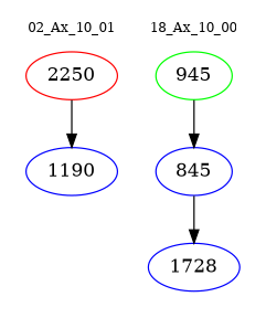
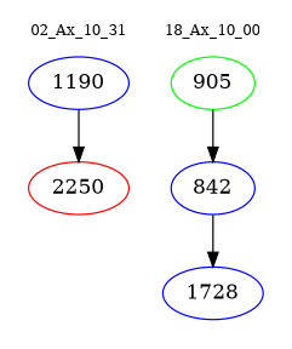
  digraph {
    node [color=blue]
    edge [color=black]
    n1 [label=1190]
    n2 [color=red label=2250]
-   n3 [color=green label=945]
-   n4 [label=845]
+   n3 [color=green label=905]
+   n4 [label=842]
    n5 [label=1728]
    subgraph cluster_1 {
      color=white
      fontsize=10
-     label="02_Ax_10_01"
+     label="02_Ax_10_31"
      n1
      n2
    }
    subgraph cluster_2 {
      color=white
      fontsize=10
      label="18_Ax_10_00"
      n3
      n4
      n5
    }
-   n2 -> n1
+   n1 -> n2
    n3 -> n4
    n4 -> n5
  }
